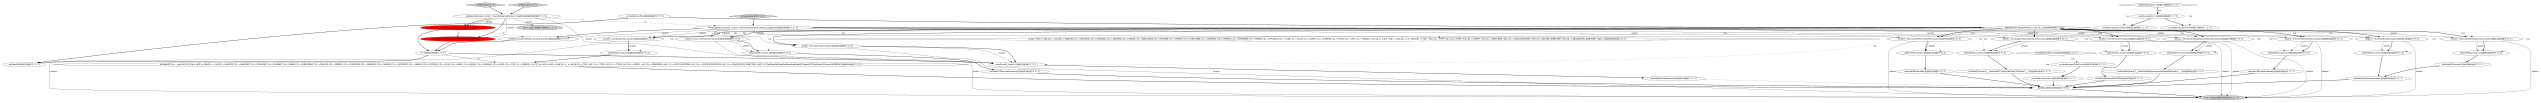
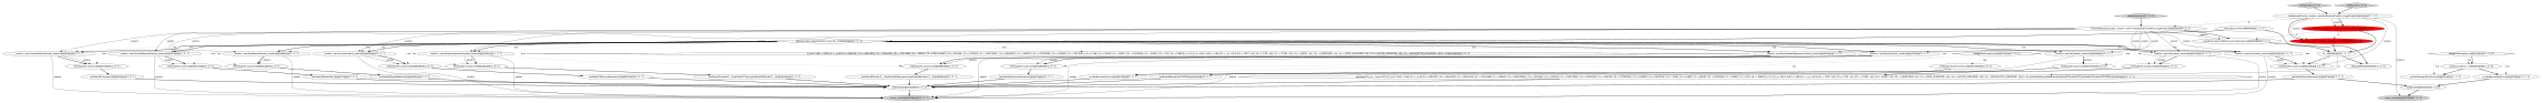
  digraph {
    fontname="IBM Plex Sans"
    node [fillcolor=white fontname="IBM Plex Sans" shape=ellipse style=filled]
    edge [fontname="IBM Plex Sans" style=bold]
    n1 [label="enterOuterAlt(_localctx,8)@@@74@@@['0', '0', '1']"]
    n2 [label="{setState(580)identifier()}@@@75@@@['0', '0', '1']"]
    n3 [label="{exitRule()}@@@105@@@['0', '0', '1']"]
    n4 [label="enterOuterAlt(_localctx,9)@@@81@@@['0', '0', '1']"]
    n5 [label="{setState(581)qualifiedName()}@@@82@@@['0', '0', '1']"]
    n6 [label="{setState(568)match(ASTERISK)}@@@33@@@['0', '0', '1']"]
    n7 [fillcolor=lightgray label="return _localctx@@@108@@@['0', '0', '1']"]
    n8 [label="_localctx = new ExtractContext(_localctx)@@@17@@@['0', '0', '1']"]
    n9 [label="enterOuterAlt(_localctx,2)@@@18@@@['0', '0', '1']"]
    n10 [label="{setState(566)extractExpression()}@@@19@@@['0', '0', '1']"]
    n11 [label="{setState(582)match(T__0)setState(583)expression()setState(584)match(T__1)}@@@89@@@['0', '0', '1']"]
    n12 [label="_localctx = new CastContext(_localctx)@@@10@@@['0', '0', '1']"]
    n13 [label="enterOuterAlt(_localctx,1)@@@11@@@['1', '1', '1']"]
    n14 [label="{setState(565)castExpression()}@@@12@@@['1', '1', '1']"]
+   n15 [label="{exitRule()}@@@24@@@['1', '1', '0']"]
    n16 [fillcolor=lightgray label="return _localctx@@@27@@@['1', '1', '0']"]
    n17 [label="NonReservedContext _localctx = new NonReservedContext(_ctx,getState())@@@3@@@['1', '1', '0']"]
    n18 [fillcolor=red label="enterRule(_localctx,98,RULE_nonReserved)@@@4@@@['0', '1', '0']"]
    n19 [fillcolor=red label="enterRule(_localctx,96,RULE_nonReserved)@@@4@@@['1', '0', '0']"]
    n20 [label="PrimaryExpressionContext _localctx = new PrimaryExpressionContext(_ctx,getState())@@@3@@@['0', '0', '1']"]
    n21 [label="int _la@@@5@@@['1', '1', '1']"]
    n22 [label="enterRule(_localctx,58,RULE_primaryExpression)@@@4@@@['0', '0', '1']"]
    n23 [label="_localctx = new ConstantDefaultContext(_localctx)@@@24@@@['0', '0', '1']"]
    n24 [label="_localctx = new ColumnReferenceContext(_localctx)@@@73@@@['0', '0', '1']"]
    n25 [label="_localctx = new SubqueryExpressionContext(_localctx)@@@62@@@['0', '0', '1']"]
    n26 [label="_localctx = new StarContext(_localctx)@@@38@@@['0', '0', '1']"]
    n27 [label="_localctx = new DereferenceContext(_localctx)@@@80@@@['0', '0', '1']"]
    n28 [label="_localctx = new FunctionContext(_localctx)@@@55@@@['0', '0', '1']"]
    n29 [label="_localctx = new StarContext(_localctx)@@@31@@@['0', '0', '1']"]
    n30 [label="_localctx = new ParenthesizedExpressionContext(_localctx)@@@87@@@['0', '0', '1']"]
    n31 [label="enterOuterAlt(_localctx,4)@@@32@@@['0', '0', '1']"]
    n32 [label="_localctx.exception = re@@@20@@@['1', '1', '0']"]
    n33 [label="_errHandler.reportError(this,re)@@@21@@@['1', '1', '0']"]
    n34 [label="_errHandler.recover(this,re)@@@22@@@['1', '1', '0']"]
    n35 [label="_errHandler.recover(this,re)@@@103@@@['0', '0', '1']"]
    n36 [label="{setState(572)_la = _input.LA(1)if ((((_la) & ~0x3f) == 0 && ((1L << _la) & ((1L << ANALYZE) | (1L << ANALYZED) | (1L << CATALOGS) | (1L << COLUMNS) | (1L << DEBUG) | (1L << EXECUTABLE) | (1L << EXPLAIN) | (1L << FORMAT) | (1L << FUNCTIONS) | (1L << GRAPHVIZ) | (1L << MAPPED) | (1L << OPTIMIZED) | (1L << PARSED) | (1L << PHYSICAL) | (1L << PLAN) | (1L << RLIKE) | (1L << QUERY) | (1L << SCHEMAS) | (1L << SHOW) | (1L << SYS) | (1L << TABLES))) != 0) || ((((_la - 64)) & ~0x3f) == 0 && ((1L << (_la - 64)) & ((1L << (TEXT - 64)) | (1L << (TYPE - 64)) | (1L << (TYPES - 64)) | (1L << (VERIFY - 64)) | (1L << (IDENTIFIER - 64)) | (1L << (DIGIT_IDENTIFIER - 64)) | (1L << (QUOTED_IDENTIFIER - 64)) | (1L << (BACKQUOTED_IDENTIFIER - 64)))) != 0)) {{setState(569)qualifiedName()setState(570)match(DOT)}}setState(574)match(ASTERISK)}@@@40@@@['0', '0', '1']"]
    n37 [label="setState(586)@@@7@@@['0', '0', '1']"]
    n38 [label="RecognitionException re@@@19@@@['1', '1', '0']" shape=diamond]
    n39 [label="enterOuterAlt(_localctx,3)@@@25@@@['0', '0', '1']"]
    n40 [label="{setState(567)constant()}@@@26@@@['0', '0', '1']"]
    n41 [label="enterOuterAlt(_localctx,10)@@@88@@@['0', '0', '1']"]
    n42 [label="_errHandler.reportError(this,re)@@@102@@@['0', '0', '1']"]
    n43 [fillcolor=lightgray label="nonReserved['0', '1', '0']" shape=diamond]
    n44 [fillcolor=lightgray label="primaryExpression['0', '0', '1']" shape=diamond]
    n45 [label="enterOuterAlt(_localctx,7)@@@63@@@['0', '0', '1']"]
    n46 [label="{setState(576)match(T__0)setState(577)query()setState(578)match(T__1)}@@@64@@@['0', '0', '1']"]
    n47 [label="getInterpreter().adaptivePredict(_input,78,_ctx)@@@9@@@['0', '0', '1']" shape=diamond]
    n48 [label="enterOuterAlt(_localctx,5)@@@39@@@['0', '0', '1']"]
    n49 [label="enterOuterAlt(_localctx,6)@@@56@@@['0', '0', '1']"]
    n50 [label="(((_la) & ~0x3f) == 0 && ((1L << _la) & ((1L << ANALYZE) | (1L << ANALYZED) | (1L << CATALOGS) | (1L << COLUMNS) | (1L << DEBUG) | (1L << EXECUTABLE) | (1L << EXPLAIN) | (1L << FORMAT) | (1L << FUNCTIONS) | (1L << GRAPHVIZ) | (1L << MAPPED) | (1L << OPTIMIZED) | (1L << PARSED) | (1L << PHYSICAL) | (1L << PLAN) | (1L << RLIKE) | (1L << QUERY) | (1L << SCHEMAS) | (1L << SHOW) | (1L << SYS) | (1L << TABLES))) != 0) || ((((_la - 64)) & ~0x3f) == 0 && ((1L << (_la - 64)) & ((1L << (TEXT - 64)) | (1L << (TYPE - 64)) | (1L << (TYPES - 64)) | (1L << (VERIFY - 64)) | (1L << (IDENTIFIER - 64)) | (1L << (DIGIT_IDENTIFIER - 64)) | (1L << (QUOTED_IDENTIFIER - 64)) | (1L << (BACKQUOTED_IDENTIFIER - 64)))) != 0)@@@43@@@['0', '0', '1']" shape=diamond]
    n51 [label="{setState(575)functionExpression()}@@@57@@@['0', '0', '1']"]
    n52 [label="_errHandler.sync(this)@@@8@@@['0', '0', '1']"]
    n53 [fillcolor=lightgray label="nonReserved['1', '0', '0']" shape=diamond]
    n54 [label="RecognitionException re@@@100@@@['0', '0', '1']" shape=diamond]
    n1 -> n2
    n2 -> n3
    n3 -> n7
    n4 -> n5
    n5 -> n3
    n6 -> n3
    n8 -> n7 [label=_localctx style=solid]
    n8 -> n9 [label=_localctx style=solid]
    n8 -> n9
    n9 -> n10
    n10 -> n3
    n11 -> n3
    n12 -> n7 [label=_localctx style=solid]
    n12 -> n13
    n12 -> n13 [label=_localctx style=solid]
    n13 -> n14
-   n14 -> n3 [style=dashed]
+   n14 -> n3
+   n14 -> n15
+   n15 -> n16
    n17 -> n13 [label=_localctx style=solid]
    n17 -> n16 [label=_localctx style=solid]
    n17 -> n18 [label=_localctx style=solid]
    n17 -> n18
    n17 -> n19 [label=_localctx style=solid]
    n17 -> n19
    n17 -> n20 [label=0 style=dashed]
    n18 -> n21
    n19 -> n18 [label=0 style=dashed]
    n19 -> n21
    n19 -> n22 [label=0 style=dashed]
    n20 -> n8 [label=_localctx style=solid]
    n20 -> n12 [label=_localctx style=solid]
    n20 -> n22
    n20 -> n22 [label=_localctx style=solid]
    n20 -> n23 [label=_localctx style=solid]
    n20 -> n24 [label=_localctx style=solid]
    n20 -> n25 [label=_localctx style=solid]
    n20 -> n26 [label=_localctx style=solid]
    n20 -> n27 [label=_localctx style=solid]
    n20 -> n28 [label=_localctx style=solid]
    n20 -> n29 [label=_localctx style=solid]
    n20 -> n30 [label=_localctx style=solid]
    n21 -> n13
    n21 -> n36 [label=_la style=solid]
    n21 -> n37
    n22 -> n21
    n23 -> n7 [label=_localctx style=solid]
    n23 -> n39 [label=_localctx style=solid]
    n23 -> n39
    n24 -> n1
    n24 -> n1 [label=_localctx style=solid]
    n24 -> n7 [label=_localctx style=solid]
    n25 -> n7 [label=_localctx style=solid]
    n25 -> n45
    n25 -> n45 [label=_localctx style=solid]
    n26 -> n7 [label=_localctx style=solid]
    n26 -> n48
    n26 -> n48 [label=_localctx style=solid]
    n27 -> n4 [label=_localctx style=solid]
    n27 -> n4
    n27 -> n7 [label=_localctx style=solid]
    n28 -> n7 [label=_localctx style=solid]
    n28 -> n49 [label=_localctx style=solid]
    n28 -> n49
    n29 -> n7 [label=_localctx style=solid]
    n29 -> n31
    n29 -> n31 [label=_localctx style=solid]
    n30 -> n7 [label=_localctx style=solid]
    n30 -> n41
    n30 -> n41 [label=_localctx style=solid]
    n31 -> n6
    n32 -> n33
    n32 -> n34
+   n34 -> n15
    n35 -> n3
    n36 -> n3
    n38 -> n32
    n38 -> n32 [label=true style=dotted]
    n38 -> n33 [label=true style=dotted]
    n38 -> n34 [label=true style=dotted]
    n39 -> n40
-   n40 -> n10
+   n40 -> n3
    n41 -> n11
    n42 -> n35
    n43 -> n17
    n44 -> n20
    n45 -> n46
    n46 -> n3
    n47 -> n1 [label=true style=dotted]
    n47 -> n4 [label=true style=dotted]
    n47 -> n8 [label=true style=dotted]
    n47 -> n8
    n47 -> n9 [label=true style=dotted]
    n47 -> n12
    n47 -> n12 [label=true style=dotted]
    n47 -> n13 [label=true style=dotted]
    n47 -> n23 [label=true style=dotted]
    n47 -> n23
    n47 -> n24
    n47 -> n24 [label=true style=dotted]
    n47 -> n25 [label=true style=dotted]
    n47 -> n25
    n47 -> n26 [label=true style=dotted]
    n47 -> n26
    n47 -> n27
    n47 -> n27 [label=true style=dotted]
    n47 -> n28
    n47 -> n28 [label=true style=dotted]
    n47 -> n29 [label=true style=dotted]
    n47 -> n29
    n47 -> n30
    n47 -> n30 [label=true style=dotted]
    n47 -> n31 [label=true style=dotted]
    n47 -> n39 [label=true style=dotted]
    n47 -> n41 [label=true style=dotted]
    n47 -> n45 [label=true style=dotted]
    n47 -> n48 [label=true style=dotted]
    n47 -> n49 [label=true style=dotted]
    n47 -> n50 [label=true style=dotted]
    n48 -> n36
    n49 -> n51
    n51 -> n3
    n52 -> n37
    n52 -> n47
    n53 -> n17
    n54 -> n35 [label=true style=dotted]
    n54 -> n42 [label=true style=dotted]
  }
